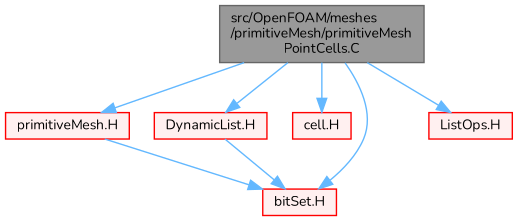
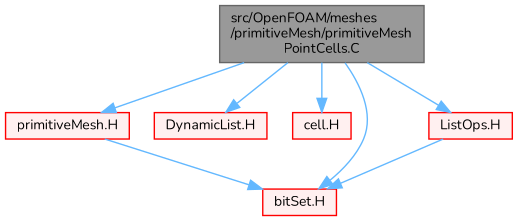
  digraph {
    fontname=Nunito
    node [color=red fillcolor="#FFF0F0" fontname=Nunito fontsize=10 shape=box style=filled]
    edge [color=steelblue1 fontname=Nunito fontsize=10 labelfontname=Helvetica labelfontsize=10 style=solid]
    n1 [color=gray40 fillcolor=grey60 fontcolor=black height=0.2 label="src/OpenFOAM/meshes\l/primitiveMesh/primitiveMesh\lPointCells.C" width=0.4]
    n2 [height=0.2 label="primitiveMesh.H" width=0.4]
    n3 [height=0.2 label="DynamicList.H" width=0.4]
    n4 [height=0.2 label="cell.H" width=0.4]
    n5 [height=0.2 label="bitSet.H" width=0.4]
    n6 [height=0.2 label="ListOps.H" width=0.4]
    n1 -> n2
    n1 -> n3
    n1 -> n4
    n1 -> n5
    n1 -> n6
    n2 -> n5
-   n3 -> n5
+   n6 -> n5
  }
